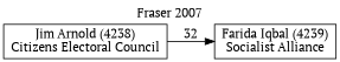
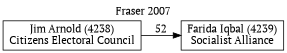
  digraph {
    label="Fraser 2007"
    labelloc=t
    mclimit=10
    rankdir=LR
    fontname="PT Serif"
    node [shape=box fontname="PT Serif"]
    n1 [label="Farida Iqbal (4239)\nSocialist Alliance"]
    n2 [label="Jim Arnold (4238)\nCitizens Electoral Council"]
-   n2 -> n1 [label=32 fontname="PT Serif"]
+   n2 -> n1 [label=52 fontname="PT Serif"]
  }
